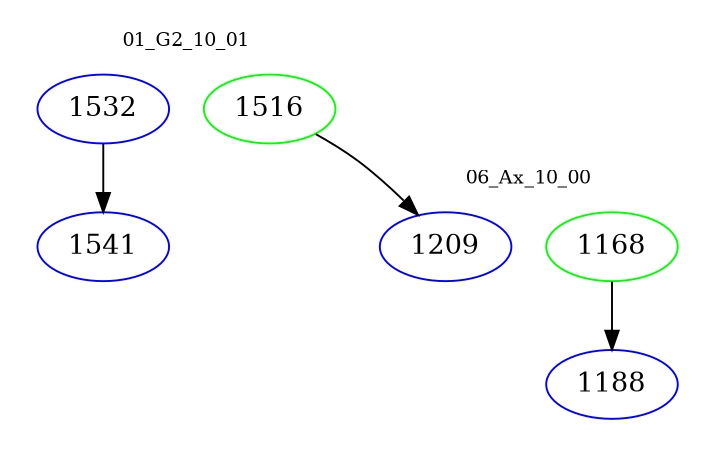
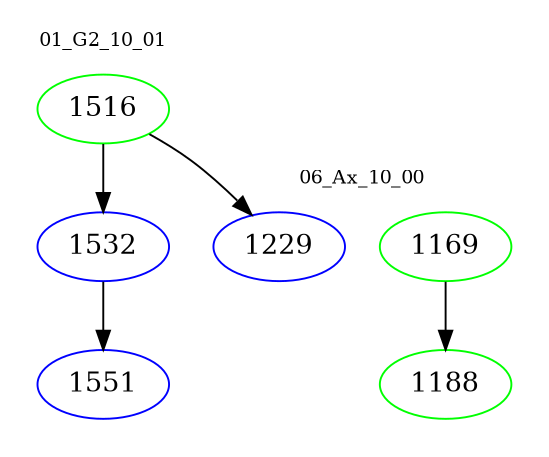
  digraph {
    node [color=blue]
    edge [color=black]
-   n1 [color=green label=1168]
-   n2 [label=1188]
-   n3 [label=1209]
+   n1 [color=green label=1169]
+   n2 [color=green label=1188]
+   n3 [label=1229]
    n4 [color=green label=1516]
    n5 [label=1532]
-   n6 [label=1541]
+   n6 [label=1551]
    subgraph cluster_1 {
      color=white
      fontsize=10
      label="06_Ax_10_00"
      n1
      n2
      n3
    }
    subgraph cluster_2 {
      color=white
      fontsize=10
      label="01_G2_10_01"
      n4
      n5
      n6
    }
    n1 -> n2
    n4 -> n3
+   n4 -> n5
    n5 -> n6
  }
